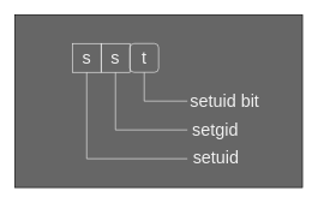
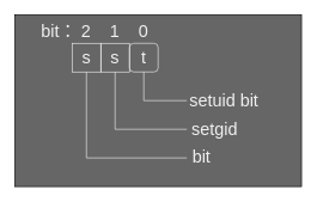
  <mxCell id="0" />
  <mxCell id="1" parent="0" />
  <mxCell id="2" value="" style="rounded=0;whiteSpace=wrap;html=1;fontSize=24;fillColor=#666666;strokeColor=default;" vertex="1" parent="1"><mxGeometry x="20" y="20" width="400" height="240" as="geometry" /></mxCell>
  <mxCell id="3" style="edgeStyle=orthogonalEdgeStyle;rounded=0;html=1;exitX=0.5;exitY=1;exitDx=0;exitDy=0;fontSize=24;endArrow=none;endFill=0;strokeColor=#F0F0F0;" edge="1" parent="1" source="4"><mxGeometry relative="1" as="geometry"><mxPoint x="260" y="220" as="targetPoint" /><Array as="points"><mxPoint x="120" y="220" /></Array></mxGeometry></mxCell>
  <mxCell id="4" value="&lt;font style=&quot;font-size: 24px&quot;&gt;s&lt;/font&gt;" style="rounded=0;whiteSpace=wrap;html=1;fillColor=none;fontColor=#F0F0F0;strokeColor=#F0F0F0;" vertex="1" parent="1"><mxGeometry x="100" y="60" width="40" height="40" as="geometry" /></mxCell>
  <mxCell id="5" style="edgeStyle=orthogonalEdgeStyle;rounded=0;html=1;exitX=0.5;exitY=1;exitDx=0;exitDy=0;fontSize=24;endArrow=none;endFill=0;strokeColor=#F0F0F0;" edge="1" parent="1" source="6"><mxGeometry relative="1" as="geometry"><mxPoint x="260" y="180" as="targetPoint" /><Array as="points"><mxPoint x="160" y="180" /></Array></mxGeometry></mxCell>
  <mxCell id="6" value="&lt;span style=&quot;font-size: 24px&quot;&gt;s&lt;/span&gt;" style="rounded=0;whiteSpace=wrap;html=1;fillColor=none;fontColor=#F0F0F0;strokeColor=#F0F0F0;" vertex="1" parent="1"><mxGeometry x="140" y="60" width="40" height="40" as="geometry" /></mxCell>
  <mxCell id="7" style="html=1;exitX=0.5;exitY=1;exitDx=0;exitDy=0;fontSize=24;edgeStyle=orthogonalEdgeStyle;rounded=0;endArrow=none;endFill=0;strokeColor=#F0F0F0;" edge="1" parent="1" source="8"><mxGeometry relative="1" as="geometry"><mxPoint x="260" y="140" as="targetPoint" /><Array as="points"><mxPoint x="200" y="140" /></Array></mxGeometry></mxCell>
  <mxCell id="8" value="&lt;span style=&quot;font-size: 24px&quot;&gt;t&lt;/span&gt;" style="whiteSpace=wrap;html=1;fillColor=none;fontColor=#F0F0F0;strokeColor=#F0F0F0;rounded=1;" vertex="1" parent="1"><mxGeometry x="180" y="60" width="40" height="40" as="geometry" /></mxCell>
  <mxCell id="9" value="setuid bit" style="text;align=left;verticalAlign=middle;resizable=0;points=[];autosize=1;strokeColor=none;fillColor=none;fontSize=24;fontColor=#F0F0F0;html=1;" vertex="1" parent="1"><mxGeometry x="262" y="125" width="120" height="30" as="geometry" /></mxCell>
  <mxCell id="10" value="setgid" style="text;align=left;verticalAlign=middle;resizable=0;points=[];autosize=1;strokeColor=none;fillColor=none;fontSize=24;html=1;fontColor=#F0F0F0;" vertex="1" parent="1"><mxGeometry x="265" y="165" width="80" height="30" as="geometry" /></mxCell>
- <mxCell id="11" value="setuid" style="text;html=1;align=left;verticalAlign=middle;resizable=0;points=[];autosize=1;strokeColor=none;fillColor=none;fontSize=24;fontColor=#F0F0F0;" vertex="1" parent="1"><mxGeometry x="266" y="204" width="80" height="30" as="geometry" /></mxCell>
+ <mxCell id="11" value="bit" style="text;html=1;align=left;verticalAlign=middle;resizable=0;points=[];autosize=1;strokeColor=none;fillColor=none;fontSize=24;fontColor=#F0F0F0;" vertex="1" parent="1"><mxGeometry x="266" y="204" width="80" height="30" as="geometry" /></mxCell>
+ <mxCell id="12" value="bit： 2&amp;nbsp; &amp;nbsp; 1&amp;nbsp; &amp;nbsp; 0" style="text;html=1;align=left;verticalAlign=middle;resizable=0;points=[];autosize=1;strokeColor=none;fillColor=none;fontSize=24;fontColor=#F0F0F0;" vertex="1" parent="1"><mxGeometry x="55" y="28" width="160" height="30" as="geometry" /></mxCell>
